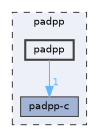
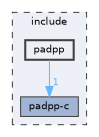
  digraph {
    compound=true
    node [color=grey25 fontname=Helvetica fontsize=10 shape=box]
    n1 [fillcolor="#a2b4d6" height=0.2 label="padpp-c" style=filled width=0.4]
    n2 [fillcolor="#edf0f7" height=0.2 label=padpp style="filled,bold" width=0.4]
    subgraph cluster_1 {
      bgcolor="#edf0f7"
      fontname=Helvetica
      fontsize=10
-     label=padpp
+     label=include
      pencolor=grey25
      style="filled,dashed"
      n1
      n2
    }
    n2 -> n1 [color=steelblue1 fontcolor=steelblue1 fontname=Helvetica fontsize=10 headlabel=1 labeldistance=1.5 labelfontname=Helvetica labelfontsize=10]
  }
